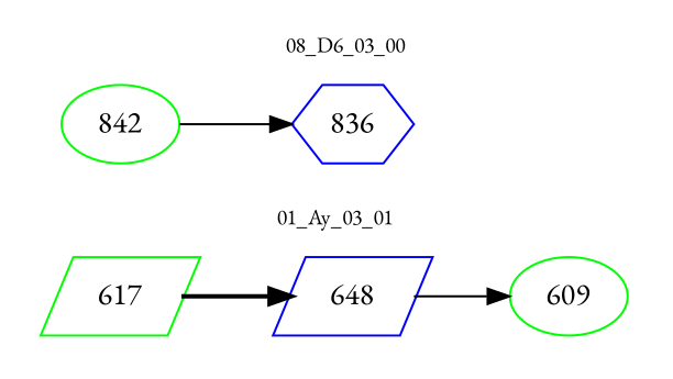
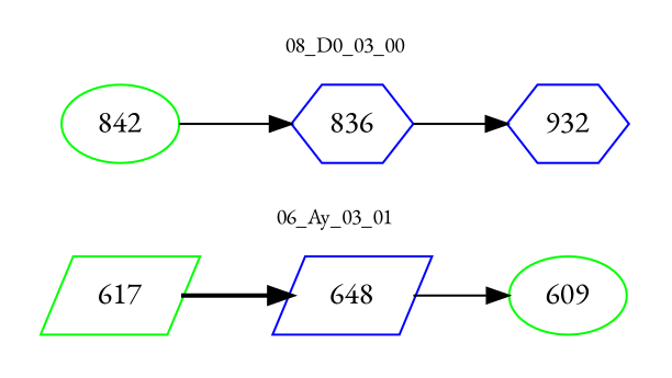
  digraph {
    fontname="EB Garamond"
    rankdir=LR
    node [color=green fontname="EB Garamond" shape=parallelogram]
    edge [color=black fontname="EB Garamond" style=solid]
    n1 [label=617]
    n2 [color=blue label=648]
    n3 [label=609 shape=ellipse]
    n4 [label=842 shape=ellipse]
    n5 [color=blue label=836 shape=hexagon]
+   n6 [color=blue label=932 shape=hexagon]
    subgraph cluster_1 {
      color=white
      fontsize=10
-     label="01_Ay_03_01"
+     label="06_Ay_03_01"
      n1
      n2
      n3
    }
    subgraph cluster_2 {
      color=white
      fontsize=10
-     label="08_D6_03_00"
+     label="08_D0_03_00"
      n4
      n5
+     n6
    }
    n1 -> n2 [style=bold]
    n2 -> n3
    n4 -> n5
+   n5 -> n6
  }
